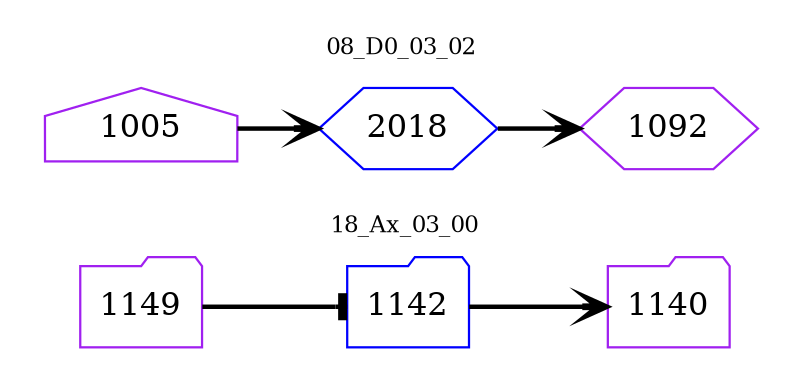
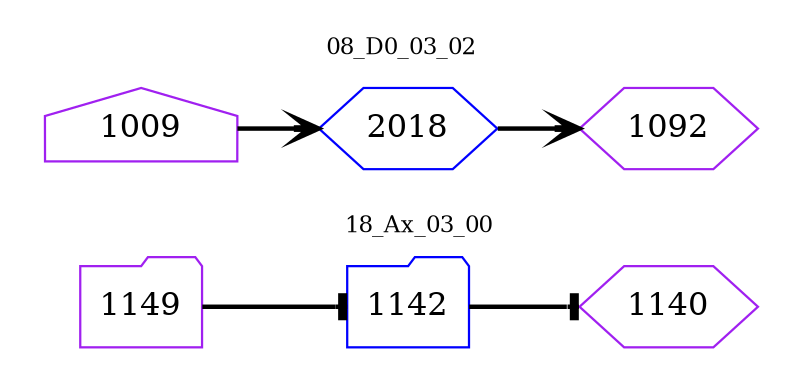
  digraph {
    rankdir=LR
    node [color=purple shape=hexagon]
    edge [arrowhead=tee color=black style=bold]
    n1 [label=1149 shape=folder]
    n2 [color=blue label=1142 shape=folder]
-   n3 [label=1140 shape=folder]
-   n4 [label=1005 shape=house]
+   n3 [label=1140]
+   n4 [label=1009 shape=house]
    n5 [color=blue label=2018]
    n6 [label=1092]
    subgraph cluster_1 {
      color=white
      fontsize=10
      label="18_Ax_03_00"
      n1
      n2
      n3
    }
    subgraph cluster_2 {
      color=white
      fontsize=10
      label="08_D0_03_02"
      n4
      n5
      n6
    }
    n1 -> n2
-   n2 -> n3 [arrowhead=vee]
+   n2 -> n3
    n4 -> n5 [arrowhead=vee]
    n5 -> n6 [arrowhead=vee]
  }
